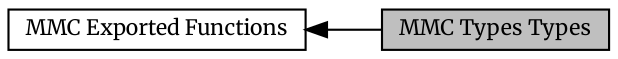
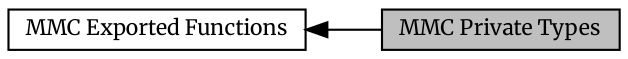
  digraph {
    rankdir=LR
    fontname=Merriweather
    node [color=black fontname=Merriweather fontsize=10 shape=record style=filled]
-   n1 [fillcolor=grey75 fontcolor=black height=0.2 label="MMC Types Types" width=0.4]
+   n1 [fillcolor=grey75 fontcolor=black height=0.2 label="MMC Private Types" width=0.4]
    n2 [fillcolor=white height=0.2 label="MMC Exported Functions" width=0.4]
    n2 -> n1 [dir=back fontname=Merriweather fontsize=10 labelfontname=Helvetica labelfontsize=10 shape=plaintext style=solid]
  }
